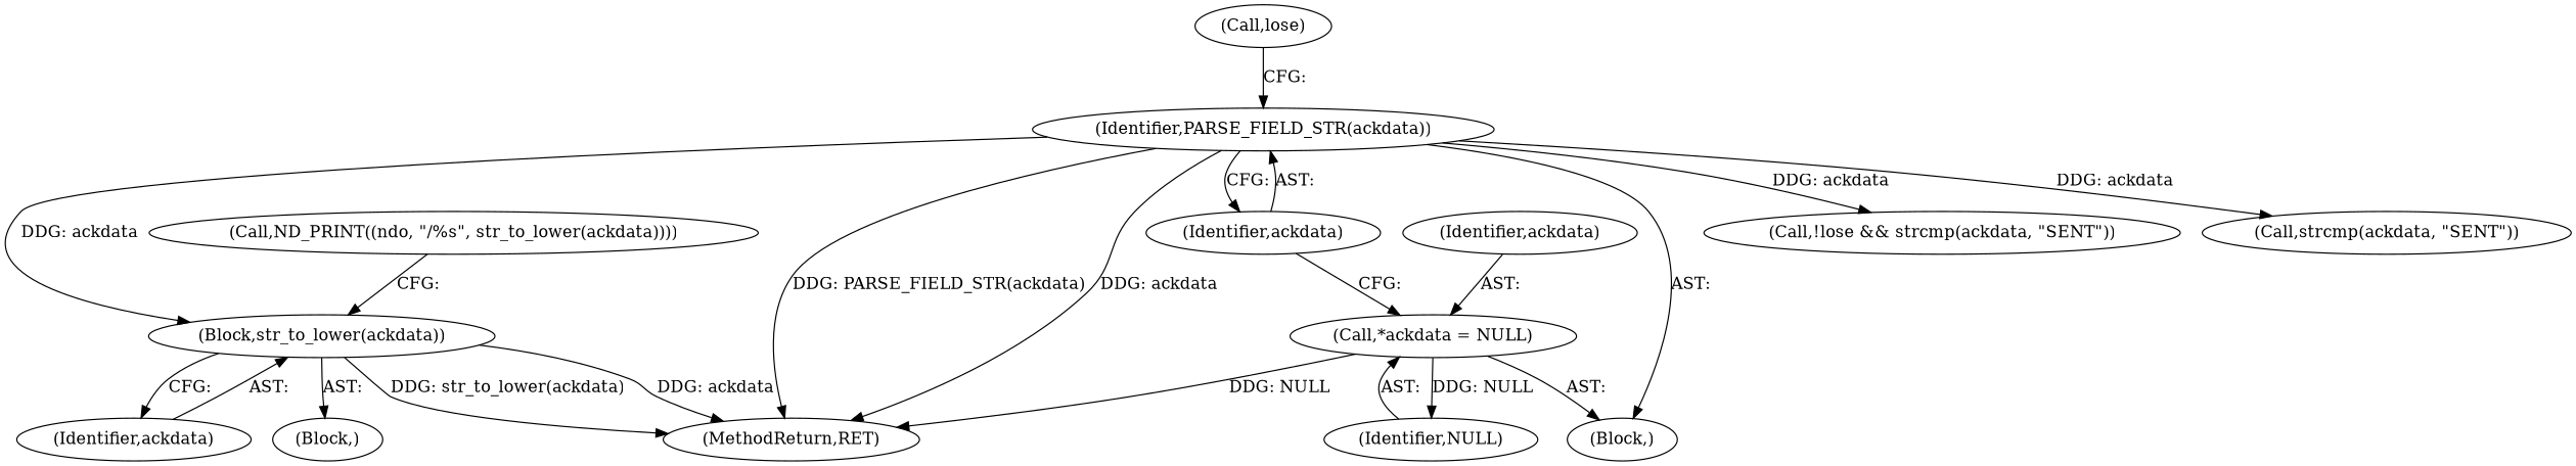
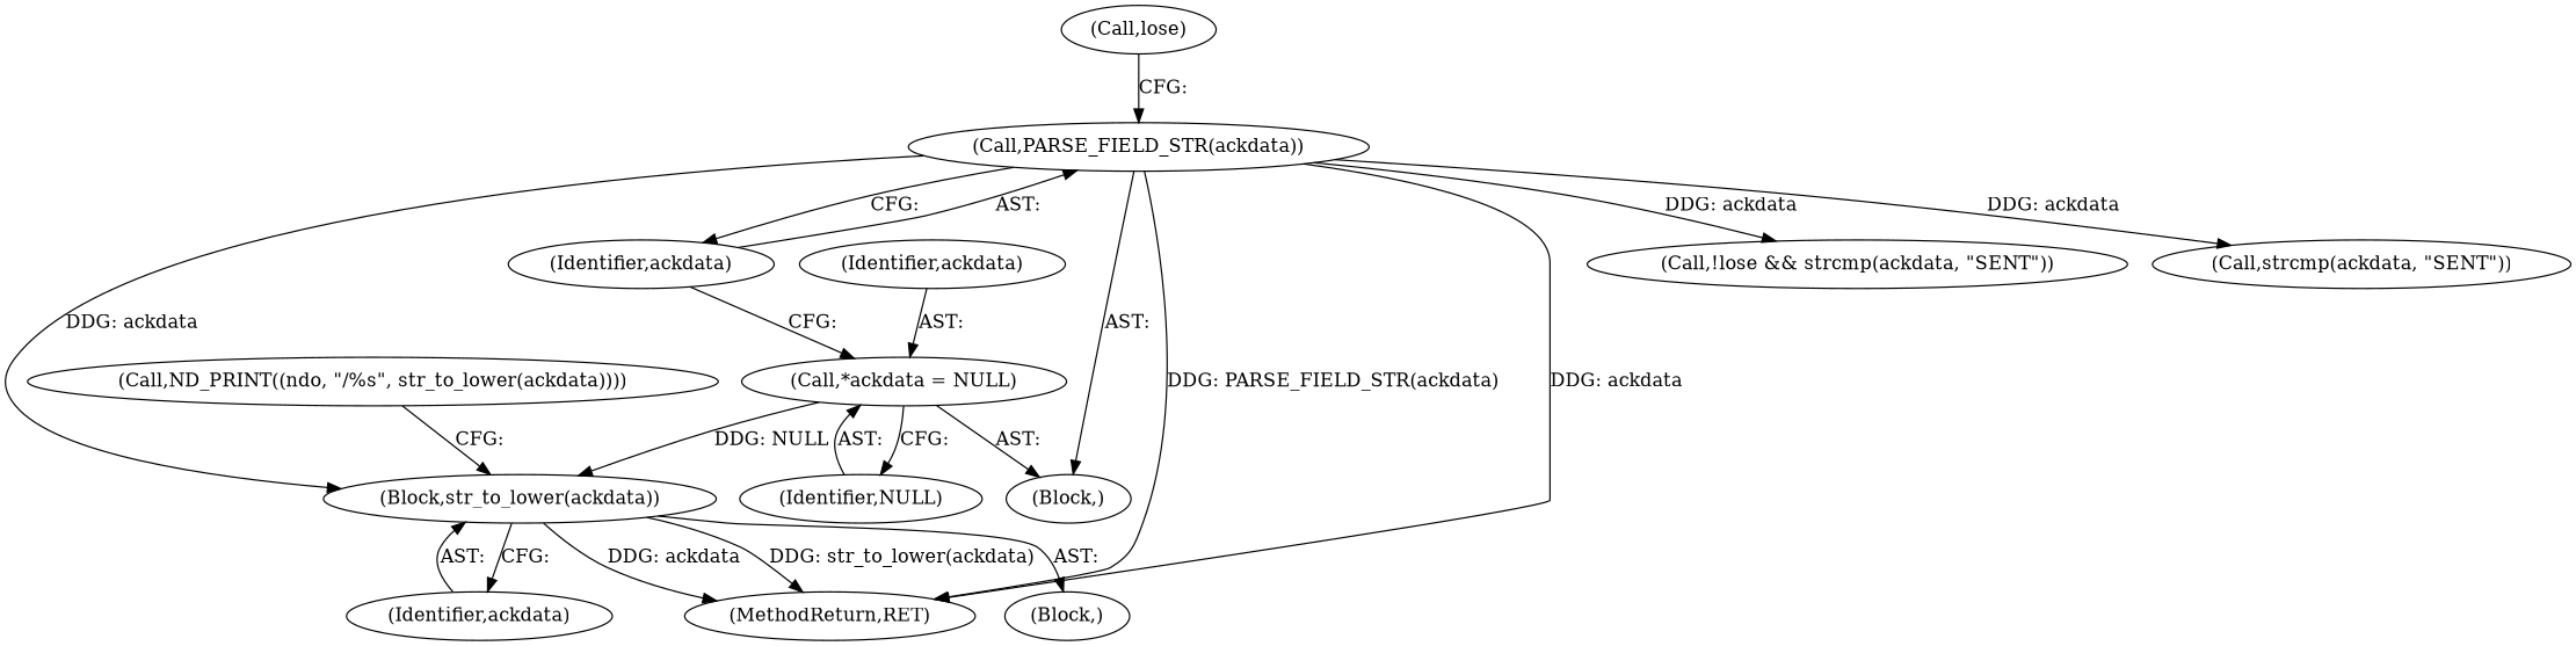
  digraph {
    n1 [label="(Block,str_to_lower(ackdata))"]
    n2 [label="(Identifier,ackdata)"]
    n3 [label="(MethodReturn,RET)"]
    n4 [label="(Block,)"]
-   n5 [label="(Identifier,PARSE_FIELD_STR(ackdata))"]
+   n5 [label="(Call,PARSE_FIELD_STR(ackdata))"]
    n6 [label="(Identifier,ackdata)"]
    n7 [label="(Call,!lose && strcmp(ackdata, \"SENT\"))"]
    n8 [label="(Call,strcmp(ackdata, \"SENT\"))"]
    n9 [label="(Block,)"]
    n10 [label="(Call,*ackdata = NULL)"]
    n11 [label="(Identifier,NULL)"]
    n12 [label="(Call,lose)"]
    n13 [label="(Identifier,ackdata)"]
    n14 [label="(Call,ND_PRINT((ndo, \"/%s\", str_to_lower(ackdata))))"]
    n1 -> n2 [label="CFG: "]
    n1 -> n3 [label="DDG: ackdata"]
    n1 -> n3 [label="DDG: str_to_lower(ackdata)"]
    n1 -> n4 [label="AST: "]
    n2 -> n1 [label="AST: "]
    n5 -> n1 [label="DDG: ackdata"]
    n5 -> n3 [label="DDG: PARSE_FIELD_STR(ackdata)"]
    n5 -> n3 [label="DDG: ackdata"]
    n5 -> n6 [label="CFG: "]
    n5 -> n7 [label="DDG: ackdata"]
    n5 -> n8 [label="DDG: ackdata"]
    n5 -> n9 [label="AST: "]
    n6 -> n5 [label="AST: "]
    n6 -> n10 [label="CFG: "]
-   n10 -> n3 [label="DDG: NULL"]
+   n10 -> n1 [label="DDG: NULL"]
    n10 -> n9 [label="AST: "]
-   n10 -> n11 [label="DDG: NULL"]
+   n10 -> n11 [label="CFG: "]
    n11 -> n10 [label="AST: "]
    n12 -> n5 [label="CFG: "]
    n13 -> n10 [label="AST: "]
    n14 -> n1 [label="CFG: "]
  }
